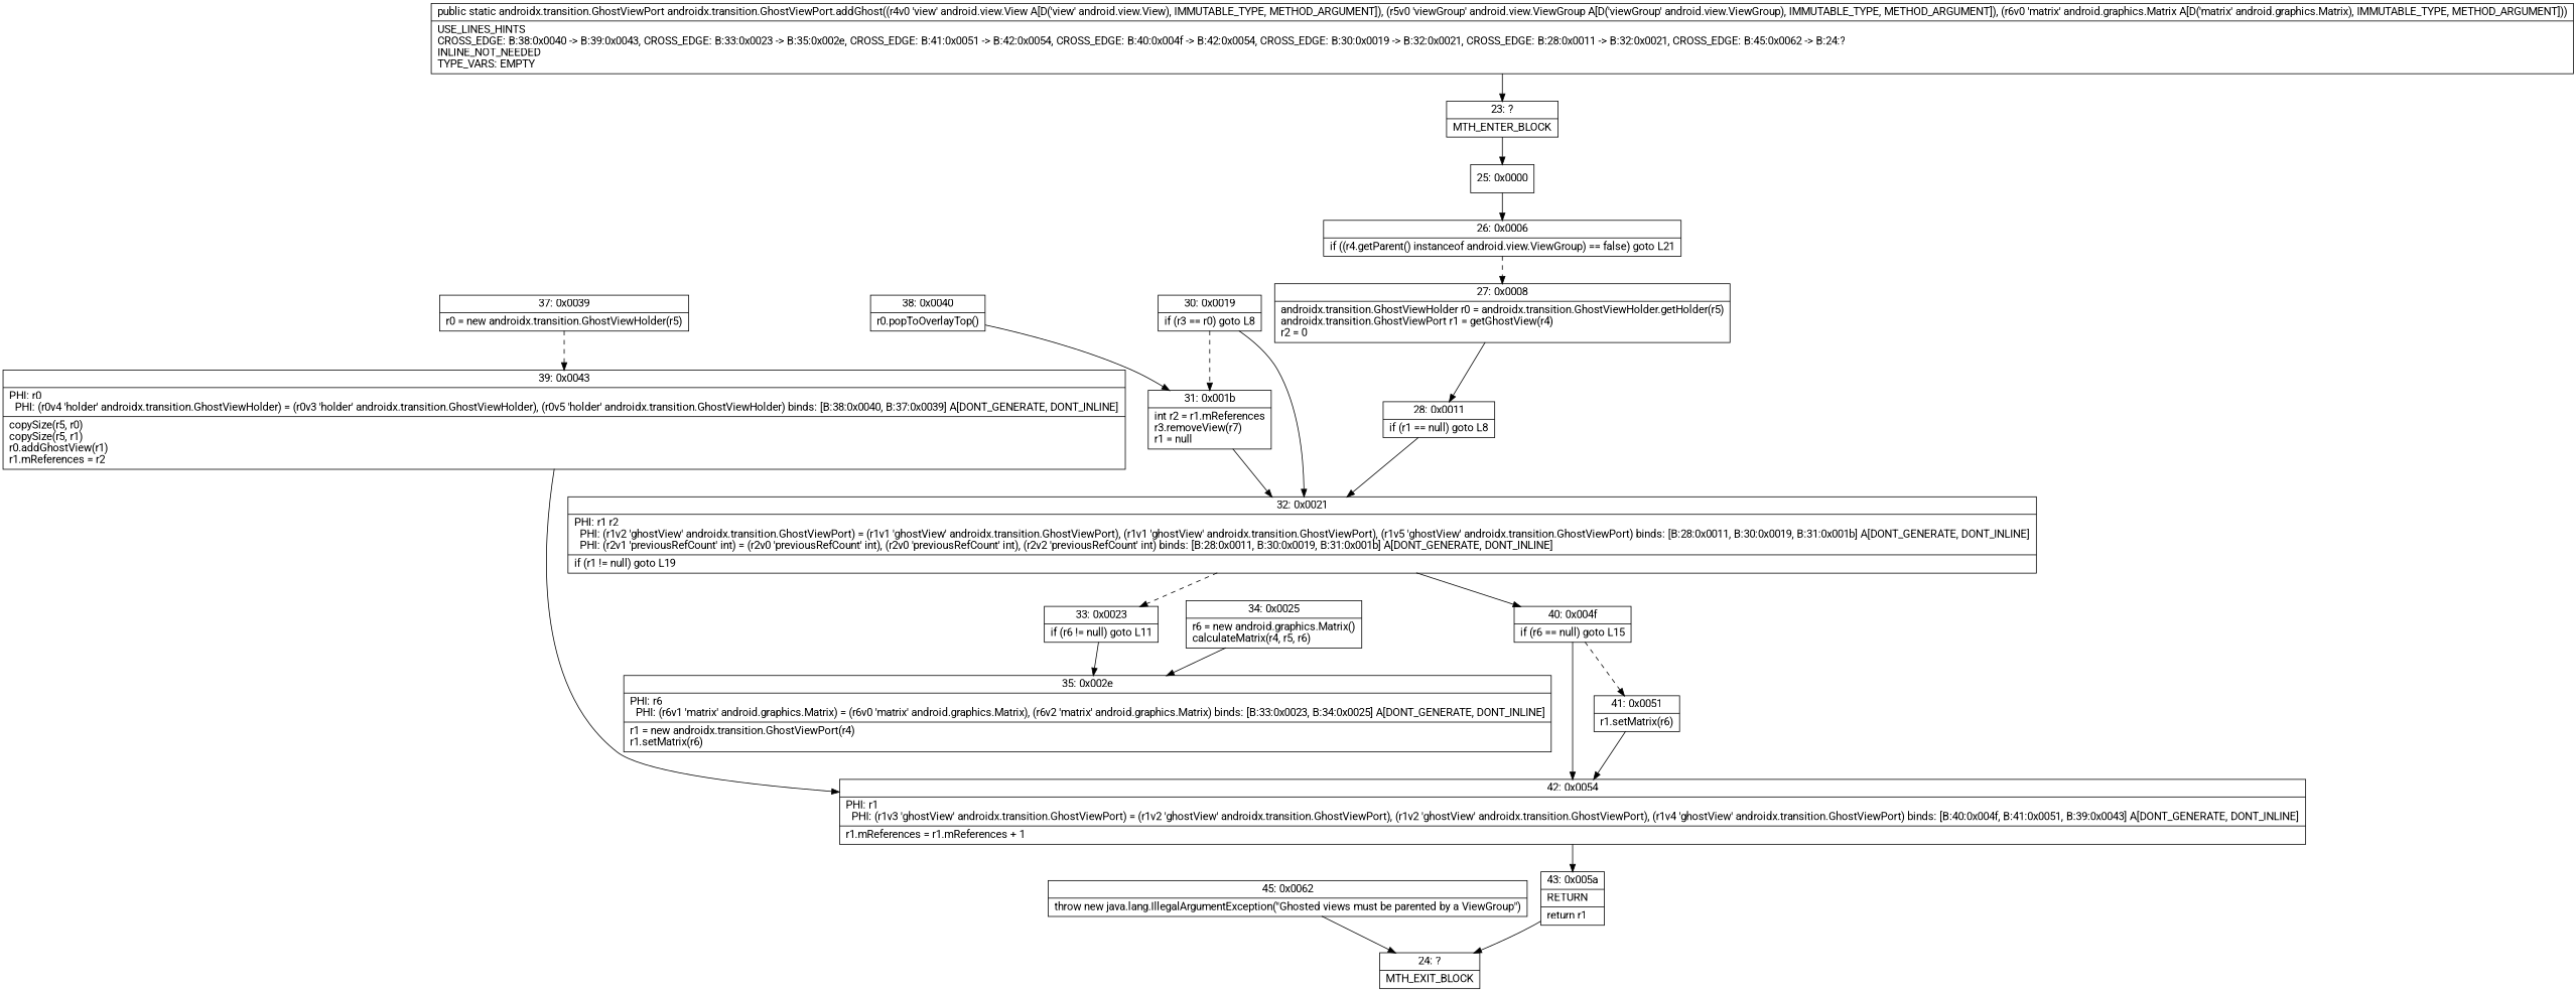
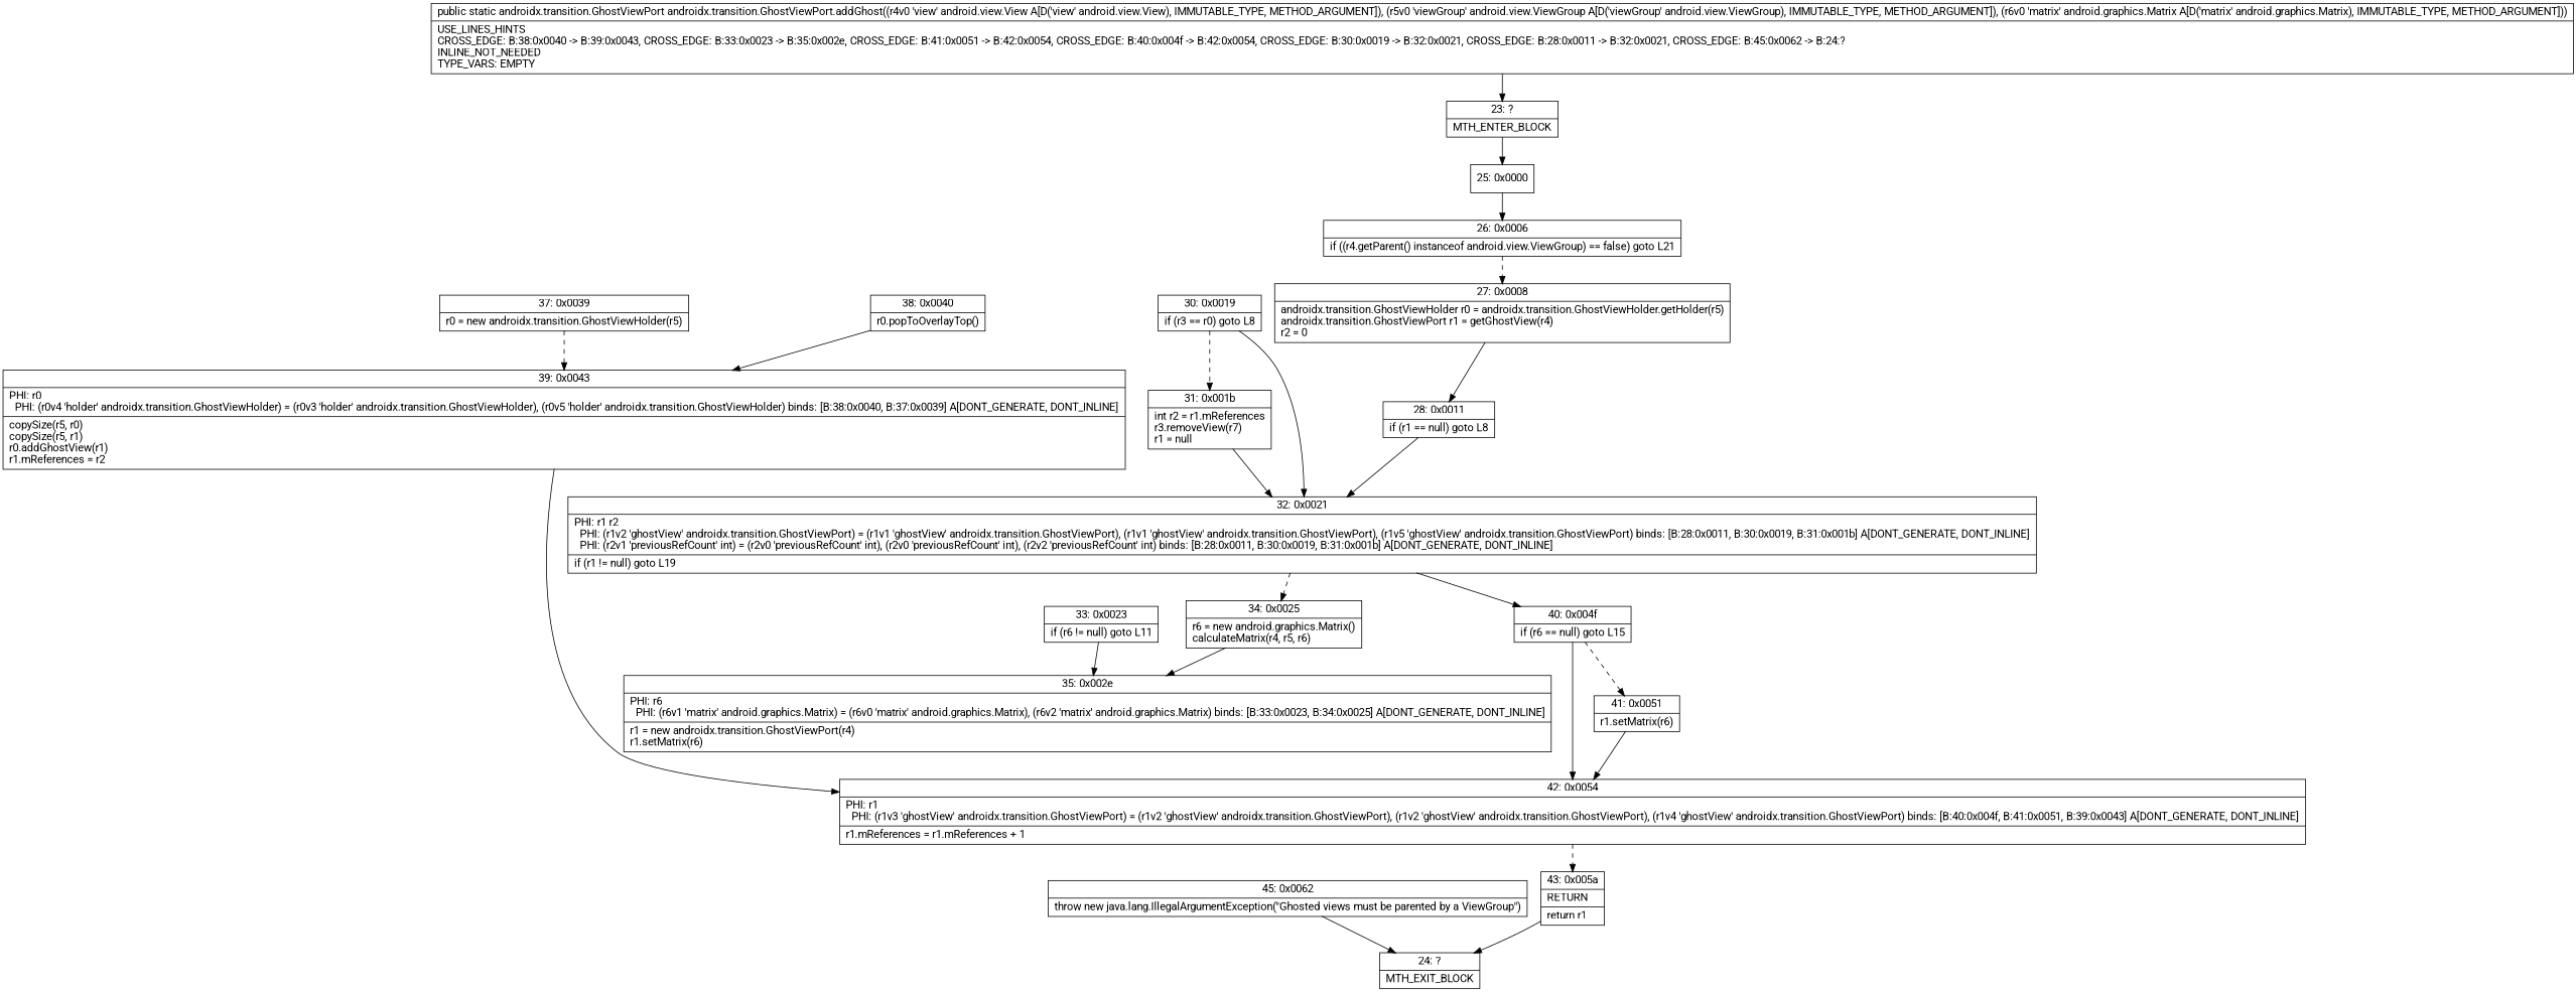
  digraph {
    fontname=Roboto
    node [fontname=Roboto shape=record]
    edge [fontname=Roboto]
    n1 [label="{23\:\ ?|MTH_ENTER_BLOCK\l}"]
    n2 [label="{25\:\ 0x0000}"]
    n3 [label="{26\:\ 0x0006|if ((r4.getParent() instanceof android.view.ViewGroup) == false) goto L21\l}"]
    n4 [label="{27\:\ 0x0008|androidx.transition.GhostViewHolder r0 = androidx.transition.GhostViewHolder.getHolder(r5)\landroidx.transition.GhostViewPort r1 = getGhostView(r4)\lr2 = 0\l}"]
    n5 [label="{28\:\ 0x0011|if (r1 == null) goto L8\l}"]
    n6 [label="{32\:\ 0x0021|PHI: r1 r2 \l  PHI: (r1v2 'ghostView' androidx.transition.GhostViewPort) = (r1v1 'ghostView' androidx.transition.GhostViewPort), (r1v1 'ghostView' androidx.transition.GhostViewPort), (r1v5 'ghostView' androidx.transition.GhostViewPort) binds: [B:28:0x0011, B:30:0x0019, B:31:0x001b] A[DONT_GENERATE, DONT_INLINE]\l  PHI: (r2v1 'previousRefCount' int) = (r2v0 'previousRefCount' int), (r2v0 'previousRefCount' int), (r2v2 'previousRefCount' int) binds: [B:28:0x0011, B:30:0x0019, B:31:0x001b] A[DONT_GENERATE, DONT_INLINE]\l|if (r1 != null) goto L19\l}"]
    n7 [label="{33\:\ 0x0023|if (r6 != null) goto L11\l}"]
    n8 [label="{40\:\ 0x004f|if (r6 == null) goto L15\l}"]
    n9 [label="{30\:\ 0x0019|if (r3 == r0) goto L8\l}"]
    n10 [label="{31\:\ 0x001b|int r2 = r1.mReferences\lr3.removeView(r7)\lr1 = null\l}"]
    n11 [label="{35\:\ 0x002e|PHI: r6 \l  PHI: (r6v1 'matrix' android.graphics.Matrix) = (r6v0 'matrix' android.graphics.Matrix), (r6v2 'matrix' android.graphics.Matrix) binds: [B:33:0x0023, B:34:0x0025] A[DONT_GENERATE, DONT_INLINE]\l|r1 = new androidx.transition.GhostViewPort(r4)\lr1.setMatrix(r6)\l}"]
    n12 [label="{42\:\ 0x0054|PHI: r1 \l  PHI: (r1v3 'ghostView' androidx.transition.GhostViewPort) = (r1v2 'ghostView' androidx.transition.GhostViewPort), (r1v2 'ghostView' androidx.transition.GhostViewPort), (r1v4 'ghostView' androidx.transition.GhostViewPort) binds: [B:40:0x004f, B:41:0x0051, B:39:0x0043] A[DONT_GENERATE, DONT_INLINE]\l|r1.mReferences = r1.mReferences + 1\l}"]
    n13 [label="{41\:\ 0x0051|r1.setMatrix(r6)\l}"]
    n14 [label="{34\:\ 0x0025|r6 = new android.graphics.Matrix()\lcalculateMatrix(r4, r5, r6)\l}"]
    n15 [label="{37\:\ 0x0039|r0 = new androidx.transition.GhostViewHolder(r5)\l}"]
    n16 [label="{39\:\ 0x0043|PHI: r0 \l  PHI: (r0v4 'holder' androidx.transition.GhostViewHolder) = (r0v3 'holder' androidx.transition.GhostViewHolder), (r0v5 'holder' androidx.transition.GhostViewHolder) binds: [B:38:0x0040, B:37:0x0039] A[DONT_GENERATE, DONT_INLINE]\l|copySize(r5, r0)\lcopySize(r5, r1)\lr0.addGhostView(r1)\lr1.mReferences = r2\l}"]
    n17 [label="{38\:\ 0x0040|r0.popToOverlayTop()\l}"]
    n18 [label="{43\:\ 0x005a|RETURN\l|return r1\l}"]
    n19 [label="{24\:\ ?|MTH_EXIT_BLOCK\l}"]
    n20 [label="{45\:\ 0x0062|throw new java.lang.IllegalArgumentException(\"Ghosted views must be parented by a ViewGroup\")\l}"]
    n21 [label="{public static androidx.transition.GhostViewPort androidx.transition.GhostViewPort.addGhost((r4v0 'view' android.view.View A[D('view' android.view.View), IMMUTABLE_TYPE, METHOD_ARGUMENT]), (r5v0 'viewGroup' android.view.ViewGroup A[D('viewGroup' android.view.ViewGroup), IMMUTABLE_TYPE, METHOD_ARGUMENT]), (r6v0 'matrix' android.graphics.Matrix A[D('matrix' android.graphics.Matrix), IMMUTABLE_TYPE, METHOD_ARGUMENT]))  | USE_LINES_HINTS\lCROSS_EDGE: B:38:0x0040 \-\> B:39:0x0043, CROSS_EDGE: B:33:0x0023 \-\> B:35:0x002e, CROSS_EDGE: B:41:0x0051 \-\> B:42:0x0054, CROSS_EDGE: B:40:0x004f \-\> B:42:0x0054, CROSS_EDGE: B:30:0x0019 \-\> B:32:0x0021, CROSS_EDGE: B:28:0x0011 \-\> B:32:0x0021, CROSS_EDGE: B:45:0x0062 \-\> B:24:?\lINLINE_NOT_NEEDED\lTYPE_VARS: EMPTY\l}"]
    n1 -> n2
    n2 -> n3
    n3 -> n4 [style=dashed]
    n4 -> n5
    n5 -> n6
-   n6 -> n7 [style=dashed]
+   n6 -> n14 [style=dashed]
    n6 -> n8
    n7 -> n11
    n8 -> n12
    n8 -> n13 [style=dashed]
    n9 -> n6
    n9 -> n10 [style=dashed]
    n10 -> n6
-   n12 -> n18
+   n12 -> n18 [style=dashed]
    n13 -> n12
    n14 -> n11
    n15 -> n16 [style=dashed]
    n16 -> n12
-   n17 -> n10
+   n17 -> n16
    n18 -> n19
    n20 -> n19
    n21 -> n1
  }
